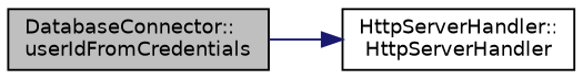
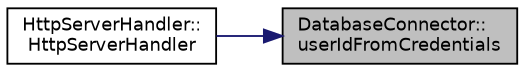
  digraph {
    rankdir=RL
    node [color=black fontname=Helvetica fontsize=10 shape=record style=filled]
    n1 [fillcolor=grey75 fontcolor=black height=0.2 label="DatabaseConnector::\luserIdFromCredentials" width=0.4]
    n2 [fillcolor=white height=0.2 label="HttpServerHandler::\lHttpServerHandler" width=0.4]
-   n2 -> n1 [color=midnightblue dir=back fontname=Helvetica fontsize=10 labelfontname=Helvetica labelfontsize=10 style=solid]
+   n1 -> n2 [color=midnightblue dir=back fontname=Helvetica fontsize=10 labelfontname=Helvetica labelfontsize=10 style=solid]
  }
